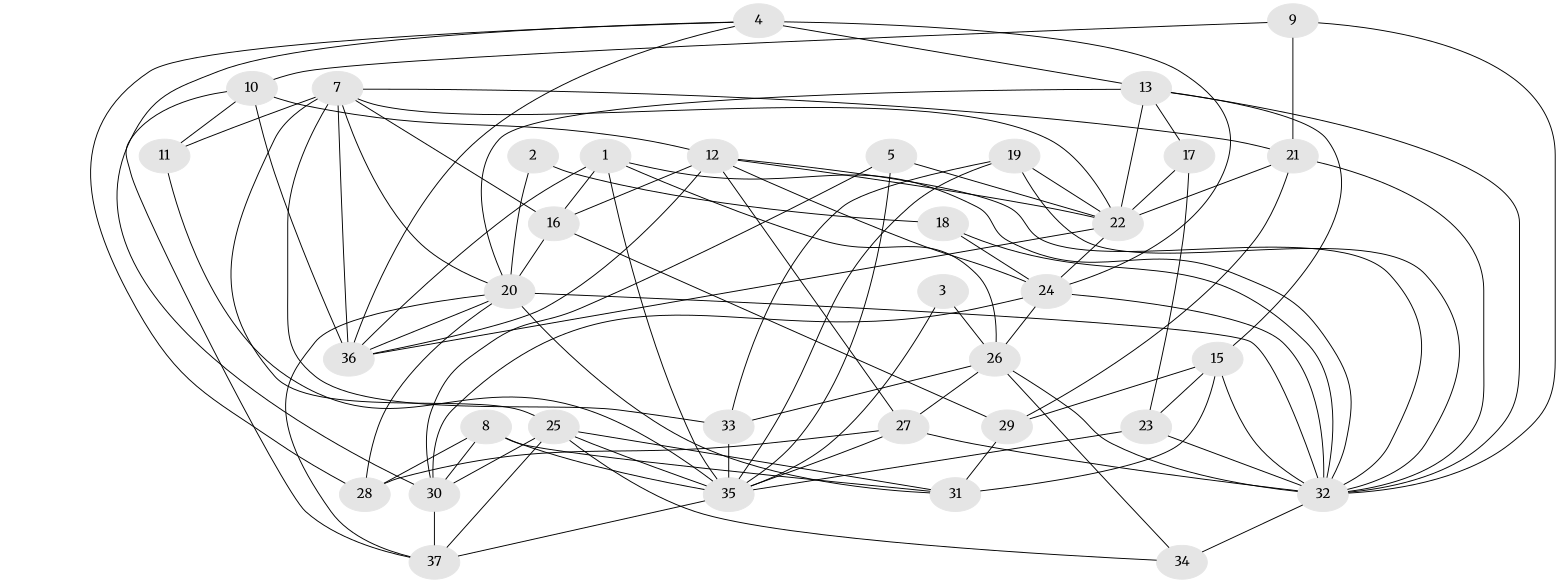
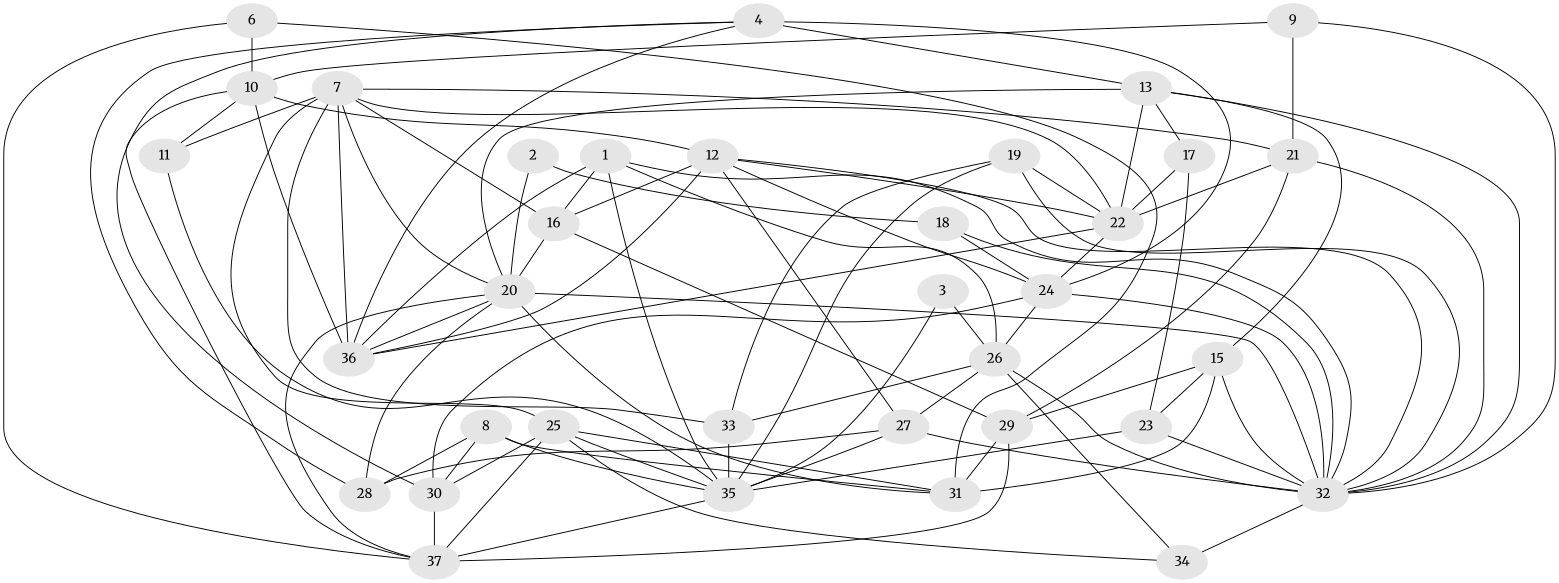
  graph {
    fontname=Merriweather
    node [color=gray90 fontname=Merriweather style=filled]
    edge [fontname=Merriweather weight=1.0]
    1
    16
    26
    32
    35
    36
    20
    29
    33
    27
    34
    37
    2
    18
    24
    28
    31
    3
    4
    13
    30
    22
    15
    17
-   5
+   6
    10
    11
    12
    7
    21
    25
    8
    9
    23
    19
    1 -- 16
    1 -- 26
    1 -- 32
    1 -- 35
    1 -- 36
    16 -- 20
    16 -- 29
    26 -- 32
    26 -- 33
    26 -- 27
    26 -- 34
    32 -- 34 [weight=2.0]
    35 -- 37
    20 -- 32
    20 -- 36
    20 -- 37
    20 -- 28
    20 -- 31
+   29 -- 37
    29 -- 31 [weight=2.0]
    33 -- 35
    27 -- 32
    27 -- 35
    27 -- 28
    2 -- 20
    2 -- 18
    18 -- 32
    18 -- 24 [weight=2.0]
    24 -- 26
    24 -- 32
    24 -- 30
    3 -- 26
    3 -- 35
    4 -- 36
    4 -- 24 [weight=2.0]
    4 -- 28
    4 -- 13
    4 -- 30
    13 -- 32
    13 -- 20
    13 -- 22
    13 -- 15
    13 -- 17
    30 -- 37 [weight=2.0]
    22 -- 36
    22 -- 24
    15 -- 32
    15 -- 29
    15 -- 31
    15 -- 23
    17 -- 22
    17 -- 23
-   5 -- 35
-   5 -- 30
-   5 -- 22
+   6 -- 37
+   6 -- 31
+   6 -- 10
    10 -- 36
    10 -- 37
    10 -- 11
    10 -- 12
    11 -- 35
    12 -- 16
    12 -- 32
    12 -- 36
    12 -- 27
    12 -- 24
    12 -- 22
    7 -- 16
    7 -- 36
    7 -- 20
    7 -- 33
    7 -- 22
    7 -- 11
    7 -- 21
    7 -- 25
    21 -- 32
    21 -- 29
    21 -- 22
    25 -- 35
    25 -- 34
    25 -- 37
    25 -- 31
    25 -- 30
    8 -- 35
    8 -- 28
    8 -- 31
    8 -- 30
    9 -- 32
    9 -- 10
    9 -- 21
    23 -- 32
    23 -- 35
    19 -- 32 [weight=2.0]
    19 -- 35
    19 -- 33
    19 -- 22
  }
